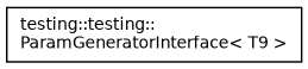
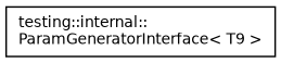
  digraph {
    rankdir=LR
-   n1 [color=black fillcolor=white fontname=Helvetica fontsize=10 height=0.2 label="testing::testing::\lParamGeneratorInterface\< T9 \>" shape=record style=filled width=0.4]
+   n1 [color=black fillcolor=white fontname=Helvetica fontsize=10 height=0.2 label="testing::internal::\lParamGeneratorInterface\< T9 \>" shape=record style=filled width=0.4]
  }
